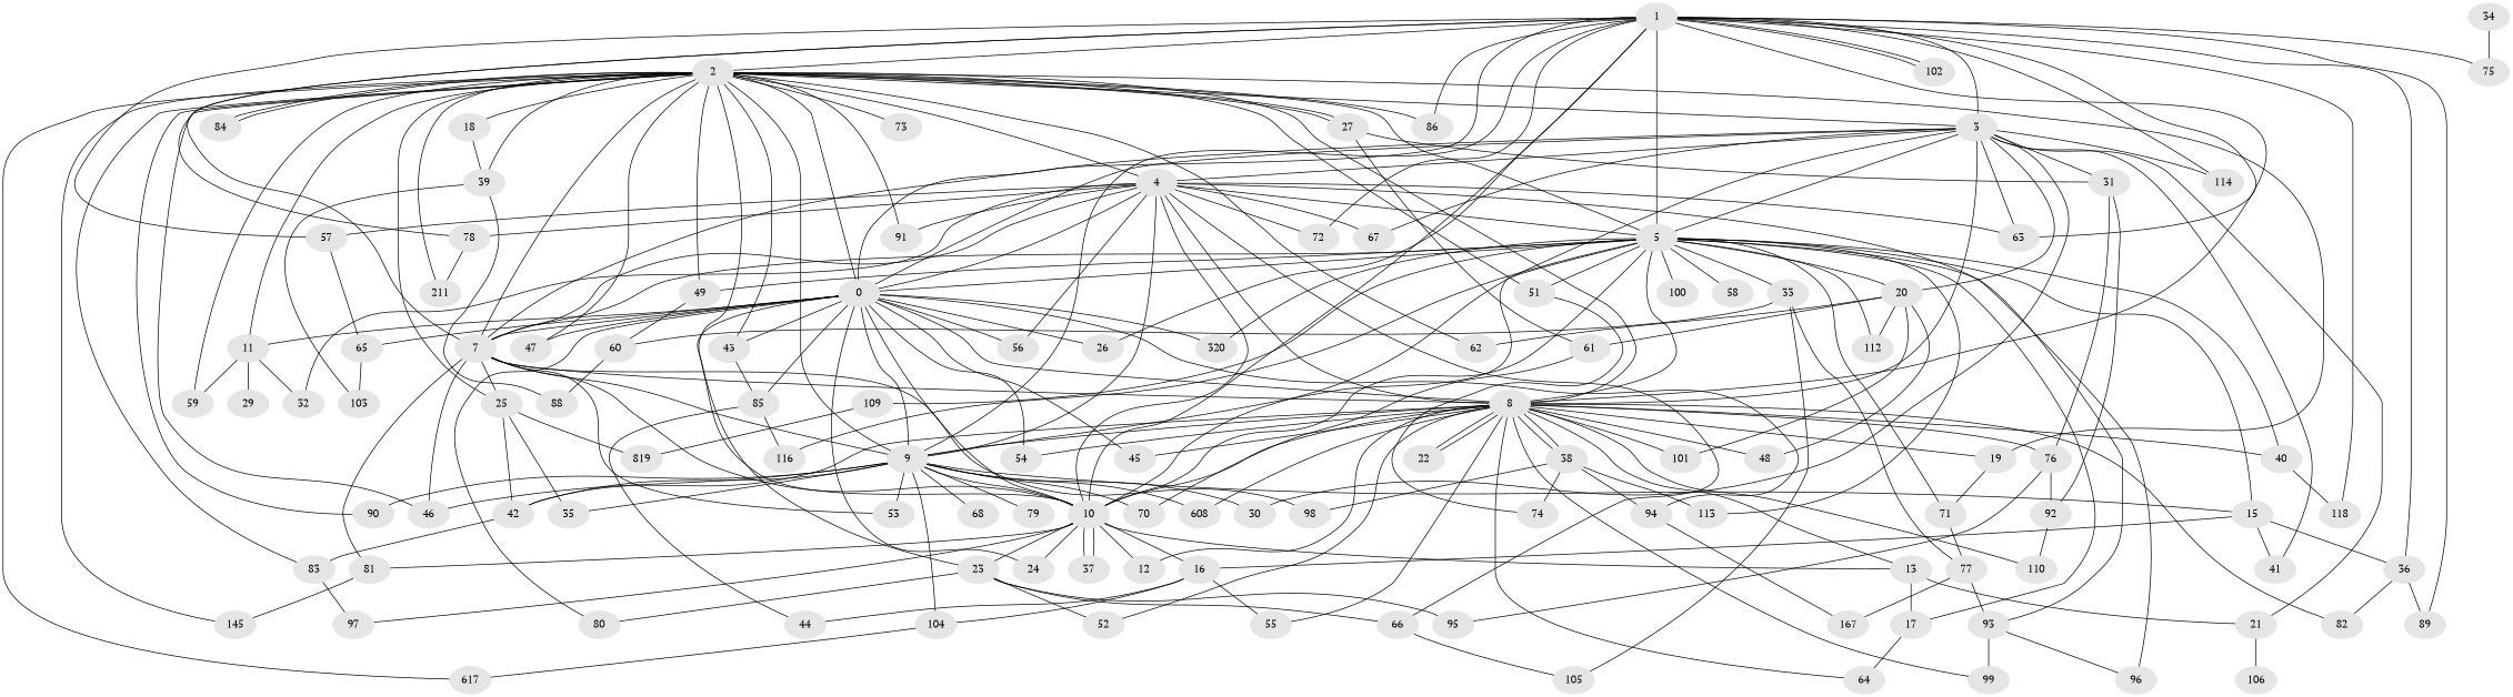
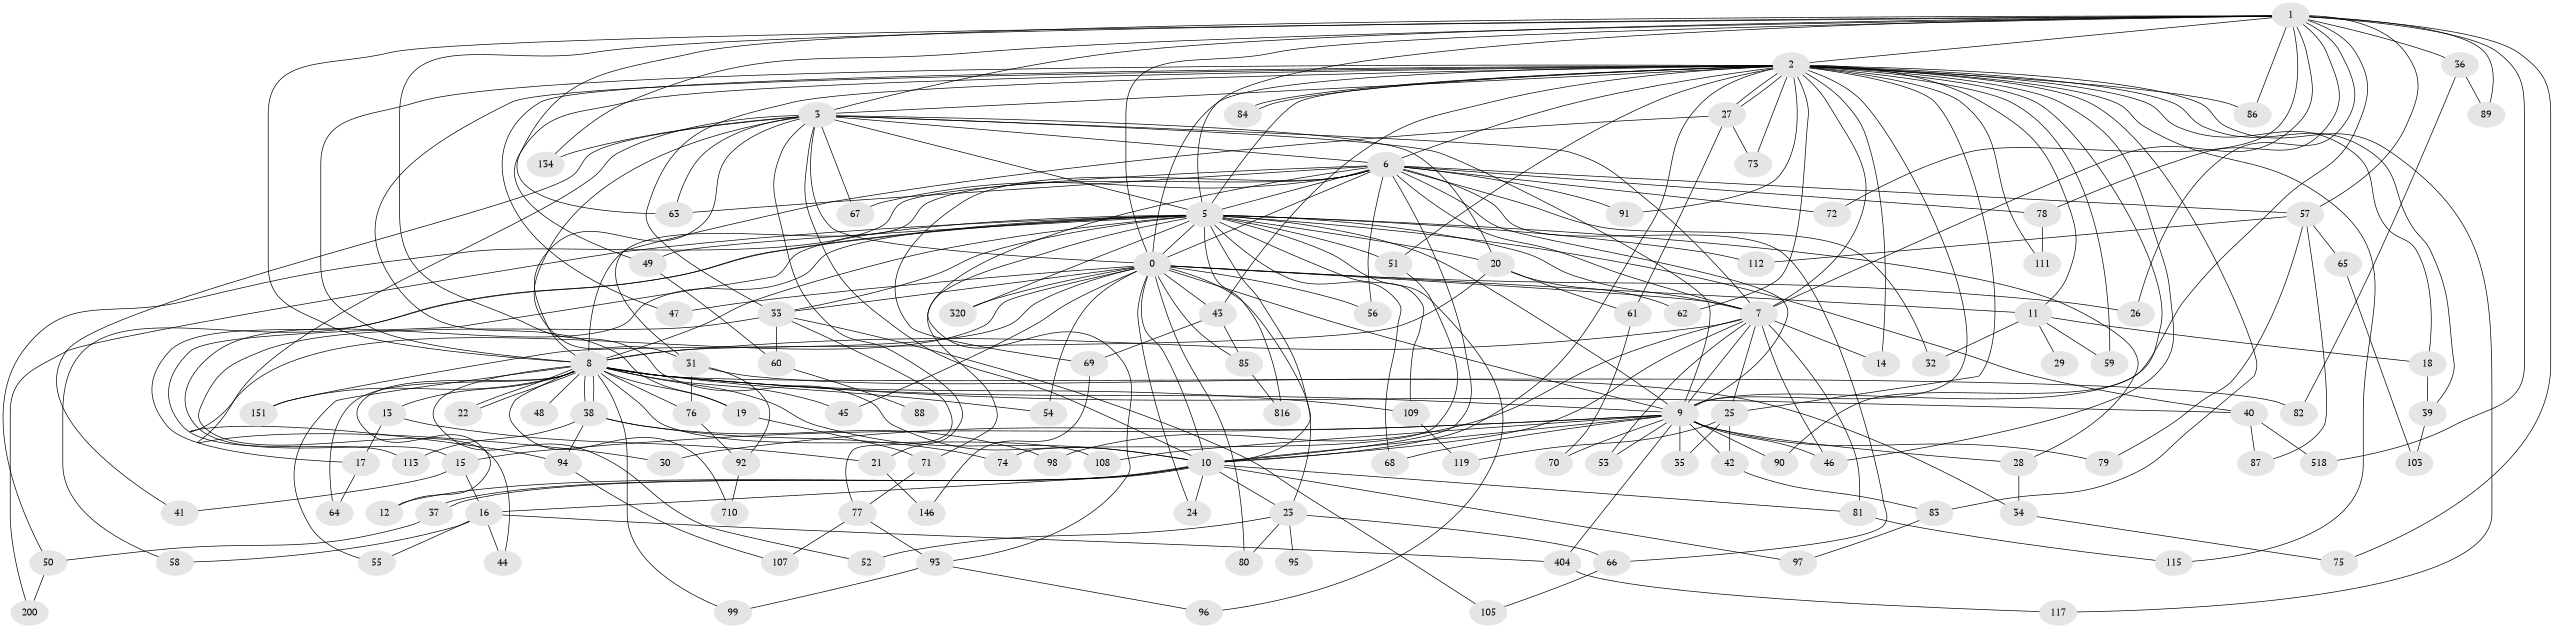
  graph {
    fontname="PT Serif"
    node [color=gray90 fontname="PT Serif" style=filled]
    edge [fontname="PT Serif"]
    1
    2
    3
    5
    n5 [label=0]
    7
    8
    9
    10
    26
    36
    57
    72
    75
    78
    86
    89
-   102
-   114
-   118
+   114 [label=134]
+   118 [label=518]
    63
-   4
+   4 [label=6]
    11
+   14
    18
    19
    25
    27
    33
    39
    43
    46
    47
    49
    51
    59
    62
    73
    83
    84
    90
    91
-   111 [label=211]
-   115 [label=145]
-   117 [label=617]
+   111
+   115
+   117
    20
    21
    30
    31
    41
    67
    32
+   50
    56
    66
+   69
    93
    15
    17
+   28
    40
    58
    68
    71
    96
-   100
+   100 [label=200]
    109
    112
    113
-   116
+   116 [label=816]
    n71 [label=320]
    23
    24
    45
    54
    65
    80
    85
    94
    53
    81
    98
    12
    13
    22
    38
    48
    52
    55
    64
    76
    82
    99
-   101
-   108 [label=608]
-   110
+   101 [label=151]
+   108
+   110 [label=710]
    35
    42
    70
    79
-   104
+   104 [label=404]
    16
    37
    97
+   87
    29
-   119 [label=819]
+   119
    61
    44
    60
    77
    105
    88
    103
    74
-   106
+   106 [label=146]
    34
    92
    95
-   107 [label=167]
+   107
    1 -- 2
    1 -- 3
    1 -- 5
    1 -- n5
    1 -- 7
    1 -- 8
    1 -- 9
    1 -- 10
    1 -- 26
    1 -- 36
    1 -- 57
    1 -- 72
    1 -- 75
    1 -- 78
    1 -- 86
    1 -- 89
-   1 -- 102
-   1 -- 102
    1 -- 114
    1 -- 118
    1 -- 63
    2 -- 3
    2 -- 5
    2 -- n5
    2 -- 7
    2 -- 8
    2 -- 9
    2 -- 10
    2 -- 86
    2 -- 4
    2 -- 11
+   2 -- 14
    2 -- 18
    2 -- 19
    2 -- 25
    2 -- 27
    2 -- 27
+   2 -- 33
    2 -- 39
    2 -- 43
    2 -- 46
    2 -- 47
    2 -- 49
    2 -- 51
    2 -- 59
    2 -- 62
    2 -- 73
    2 -- 83
    2 -- 84
    2 -- 84
    2 -- 90
    2 -- 91
    2 -- 111
    2 -- 115
    2 -- 117
    3 -- 5
    3 -- n5
    3 -- 7
    3 -- 8
+   3 -- 9
    3 -- 10
    3 -- 114
    3 -- 63
    3 -- 4
    3 -- 20
    3 -- 21
    3 -- 30
    3 -- 31
    3 -- 41
    3 -- 67
    5 -- n5
    5 -- 7
    5 -- 8
    5 -- 9
    5 -- 10
    5 -- 33
    5 -- 49
    5 -- 51
    5 -- 20
    5 -- 15
    5 -- 17
+   5 -- 28
    5 -- 40
    5 -- 58
+   5 -- 68
    5 -- 71
    5 -- 96
    5 -- 100
    5 -- 109
    5 -- 112
    5 -- 113
    5 -- 116
    5 -- n71
    n5 -- 7
    n5 -- 8
    n5 -- 9
    n5 -- 10
    n5 -- 26
    n5 -- 11
    n5 -- 43
    n5 -- 47
    n5 -- 56
    n5 -- n71
    n5 -- 23
    n5 -- 24
    n5 -- 45
    n5 -- 54
-   n5 -- 65
+   n5 -- 33
    n5 -- 80
    n5 -- 85
    n5 -- 94
    7 -- 8
    7 -- 9
    7 -- 10
+   7 -- 14
    7 -- 25
    7 -- 46
    7 -- 53
    7 -- 81
    7 -- 98
    8 -- 9
    8 -- 10
    8 -- 19
    8 -- 40
-   8 -- 42
+   8 -- 109
    8 -- 45
    8 -- 54
    8 -- 12
    8 -- 13
    8 -- 22
    8 -- 22
    8 -- 38
    8 -- 38
    8 -- 48
    8 -- 52
    8 -- 55
    8 -- 64
    8 -- 76
    8 -- 82
    8 -- 99
    8 -- 101
    8 -- 108
    8 -- 110
    9 -- 10
    9 -- 46
    9 -- 90
    9 -- 30
    9 -- 15
+   9 -- 28
    9 -- 68
    9 -- 53
    9 -- 108
    9 -- 35
    9 -- 42
    9 -- 70
    9 -- 79
    9 -- 104
    10 -- 23
    10 -- 24
    10 -- 81
    10 -- 12
-   10 -- 13
    10 -- 16
    10 -- 37
    10 -- 37
    10 -- 97
    36 -- 89
    36 -- 82
-   20 -- 112
+   57 -- 112
    57 -- 65
+   57 -- 79
+   57 -- 87
    78 -- 111
    4 -- 5
    4 -- n5
    4 -- 7
    4 -- 8
    4 -- 9
    4 -- 10
    4 -- 57
    4 -- 72
    4 -- 78
    4 -- 63
    4 -- 91
    4 -- 67
    4 -- 32
+   4 -- 50
    4 -- 56
    4 -- 66
+   4 -- 69
    4 -- 93
+   11 -- 18
    11 -- 59
    11 -- 32
    11 -- 29
    18 -- 39
    19 -- 71
    25 -- 35
    25 -- 42
    25 -- 119
+   27 -- 73
    27 -- 31
    27 -- 61
-   85 -- 44
+   33 -- 44
    33 -- 60
    33 -- 77
    33 -- 105
-   39 -- 88
    39 -- 103
+   43 -- 69
    43 -- 85
    49 -- 60
    51 -- 74
    83 -- 97
    20 -- 62
-   20 -- 48
    20 -- 101
    20 -- 61
    21 -- 106
    31 -- 76
+   31 -- 34
    31 -- 92
+   50 -- 100
    66 -- 105
+   69 -- 106
    93 -- 96
    93 -- 99
-   15 -- 36
    15 -- 41
    15 -- 16
    17 -- 64
+   28 -- 34
    40 -- 118
+   40 -- 87
    71 -- 77
    109 -- 119
    23 -- 66
    23 -- 80
    23 -- 52
    23 -- 95
    65 -- 103
    85 -- 116
    94 -- 107
    81 -- 115
    13 -- 21
    13 -- 17
    38 -- 113
    38 -- 94
    38 -- 98
    38 -- 74
    76 -- 92
-   76 -- 95
    42 -- 83
    104 -- 117
+   16 -- 58
    16 -- 55
    16 -- 104
    16 -- 44
+   37 -- 50
    61 -- 70
    60 -- 88
    77 -- 93
    77 -- 107
    34 -- 75
    92 -- 110
  }
